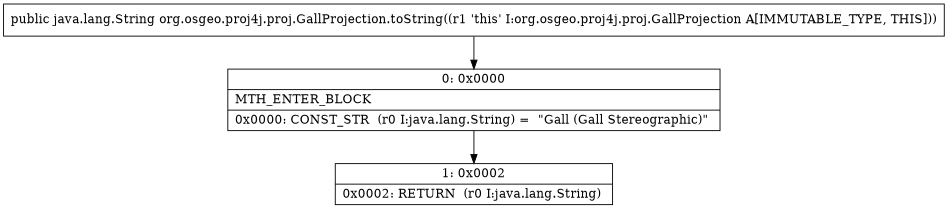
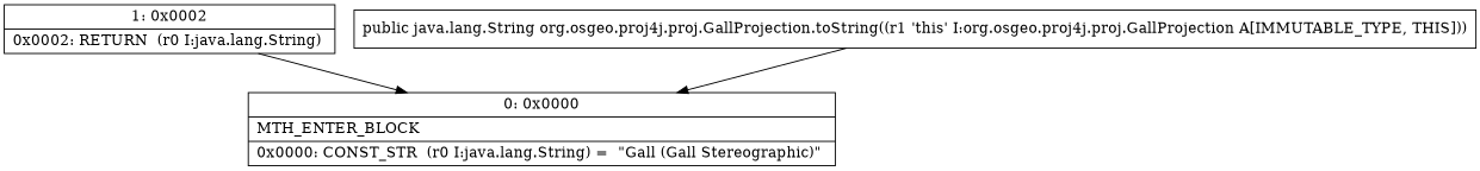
  digraph {
    node [shape=record]
    n1 [label="{0\:\ 0x0000|MTH_ENTER_BLOCK\l|0x0000: CONST_STR  (r0 I:java.lang.String) =  \"Gall (Gall Stereographic)\" \l}"]
    n2 [label="{1\:\ 0x0002|0x0002: RETURN  (r0 I:java.lang.String) \l}"]
    n3 [label="{public java.lang.String org.osgeo.proj4j.proj.GallProjection.toString((r1 'this' I:org.osgeo.proj4j.proj.GallProjection A[IMMUTABLE_TYPE, THIS])) }"]
-   n1 -> n2
+   n2 -> n1
    n3 -> n1
  }
